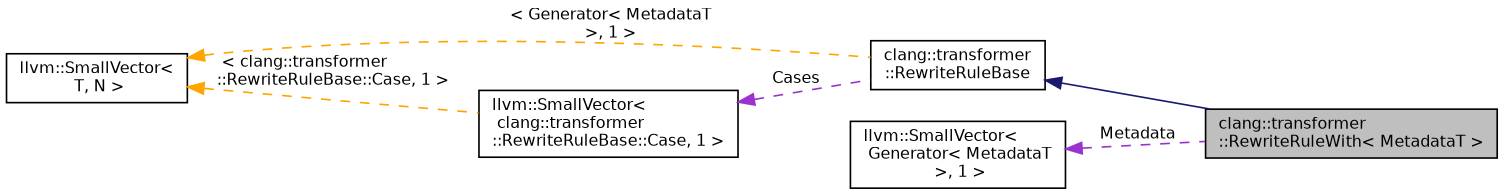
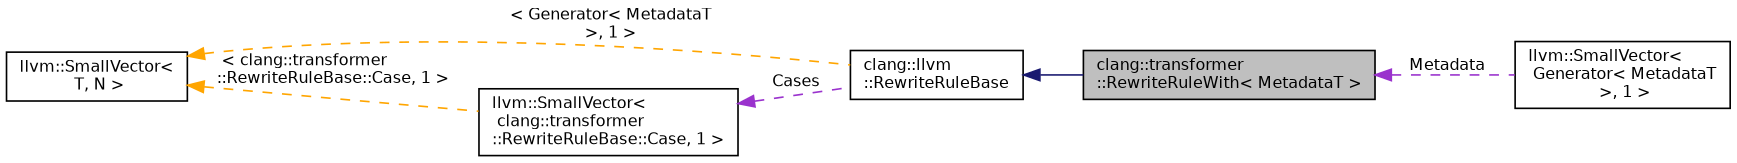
  digraph {
    rankdir=LR
    node [color=black fontname=Helvetica fontsize=10 shape=record]
    edge [color=darkorchid3 dir=back fontname=Helvetica fontsize=10 labelfontname=Helvetica labelfontsize=10 style=dashed]
    n1 [fillcolor=grey75 fontcolor=black height=0.2 label="clang::transformer\l::RewriteRuleWith\< MetadataT \>" style=filled width=0.4]
-   n2 [height=0.2 label="clang::transformer\l::RewriteRuleBase" width=0.4]
+   n2 [height=0.2 label="clang::llvm\l::RewriteRuleBase" width=0.4]
    n3 [height=0.2 label="llvm::SmallVector\<\l clang::transformer\l::RewriteRuleBase::Case, 1 \>" width=0.4]
    n4 [height=0.2 label="llvm::SmallVector\<\l T, N \>" width=0.4]
    n5 [height=0.2 label="llvm::SmallVector\<\l Generator\< MetadataT\l \>, 1 \>" width=0.4]
    n2 -> n1 [color=midnightblue style=solid]
    n3 -> n2 [label=" Cases"]
    n4 -> n2 [color=orange label=" \< Generator\< MetadataT\l \>, 1 \>"]
    n4 -> n3 [color=orange label=" \< clang::transformer\l::RewriteRuleBase::Case, 1 \>"]
-   n5 -> n1 [label=" Metadata"]
+   n1 -> n5 [label=" Metadata"]
  }
